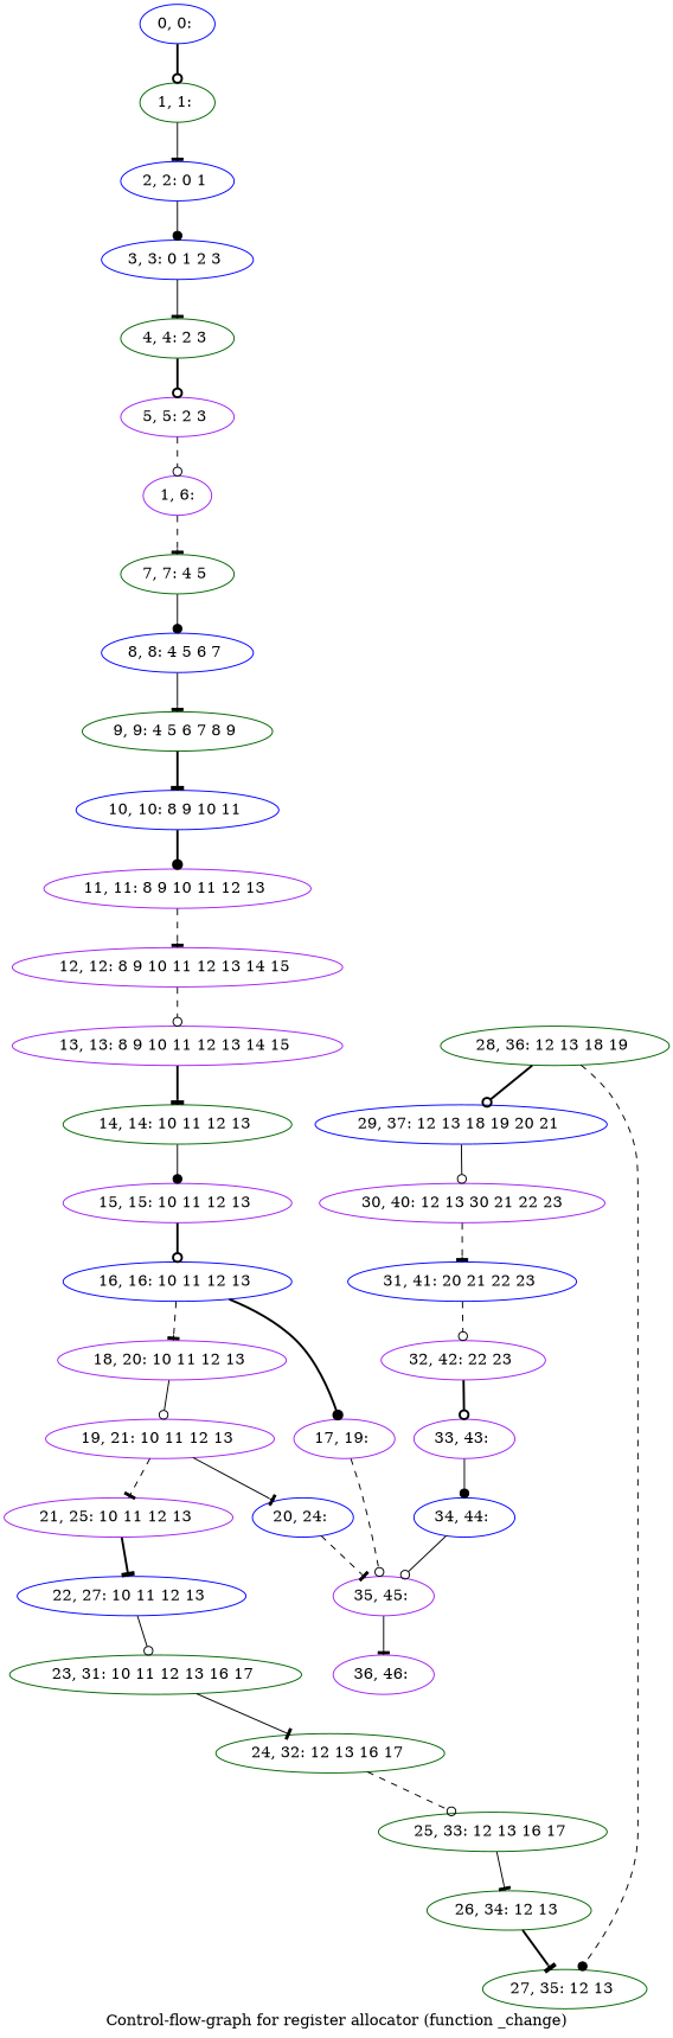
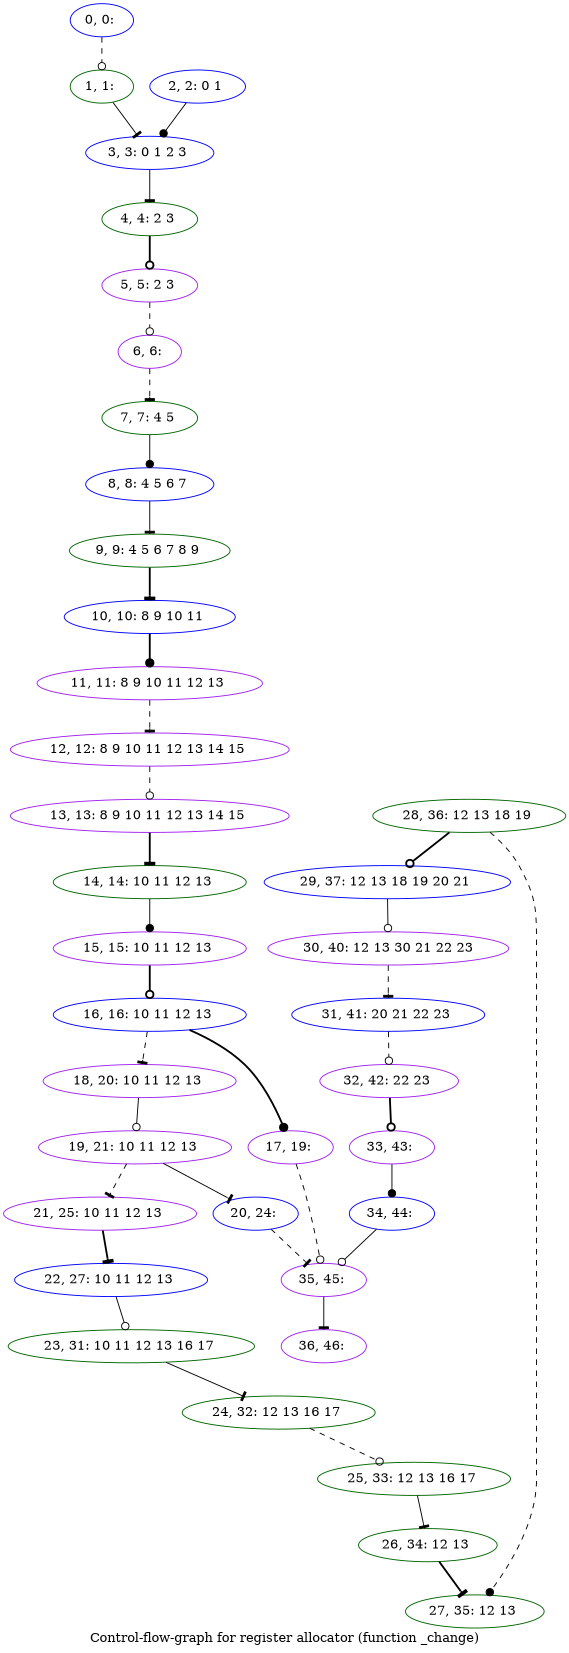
  digraph {
    label="Control-flow-graph for register allocator (function _change)"
    node [color=purple]
    edge [arrowhead=tee style=solid]
    n1 [color=blue label="0, 0: "]
    n2 [color=darkgreen label="1, 1: "]
    n3 [color=blue label="2, 2: 0 1 "]
    n4 [color=blue label="3, 3: 0 1 2 3 "]
    n5 [color=darkgreen label="4, 4: 2 3 "]
    n6 [label="5, 5: 2 3 "]
-   n7 [label="1, 6:"]
+   n7 [label="6, 6: "]
    n8 [color=darkgreen label="7, 7: 4 5 "]
    n9 [color=blue label="8, 8: 4 5 6 7 "]
    n10 [color=darkgreen label="9, 9: 4 5 6 7 8 9 "]
    n11 [color=blue label="10, 10: 8 9 10 11 "]
    n12 [label="11, 11: 8 9 10 11 12 13 "]
    n13 [label="12, 12: 8 9 10 11 12 13 14 15 "]
    n14 [label="13, 13: 8 9 10 11 12 13 14 15 "]
    n15 [color=darkgreen label="14, 14: 10 11 12 13 "]
    n16 [label="15, 15: 10 11 12 13 "]
    n17 [color=blue label="16, 16: 10 11 12 13 "]
    n18 [label="17, 19: "]
    n19 [label="18, 20: 10 11 12 13 "]
    n20 [label="35, 45: "]
    n21 [label="19, 21: 10 11 12 13 "]
    n22 [label="36, 46: "]
    n23 [color=blue label="20, 24: "]
    n24 [label="21, 25: 10 11 12 13 "]
    n25 [color=blue label="22, 27: 10 11 12 13 "]
    n26 [color=darkgreen label="23, 31: 10 11 12 13 16 17 "]
    n27 [color=darkgreen label="24, 32: 12 13 16 17 "]
    n28 [color=darkgreen label="25, 33: 12 13 16 17 "]
    n29 [color=darkgreen label="26, 34: 12 13 "]
    n30 [color=darkgreen label="27, 35: 12 13 "]
    n31 [color=darkgreen label="28, 36: 12 13 18 19 "]
    n32 [color=blue label="29, 37: 12 13 18 19 20 21 "]
    n33 [label="30, 40: 12 13 30 21 22 23"]
    n34 [color=blue label="31, 41: 20 21 22 23 "]
    n35 [label="32, 42: 22 23 "]
    n36 [label="33, 43: "]
    n37 [color=blue label="34, 44: "]
-   n1 -> n2 [arrowhead=odot style=bold]
-   n2 -> n3
+   n1 -> n2 [arrowhead=odot style=dashed]
+   n2 -> n4
    n3 -> n4 [arrowhead=dot]
    n4 -> n5
    n5 -> n6 [arrowhead=odot style=bold]
    n6 -> n7 [arrowhead=odot style=dashed]
    n7 -> n8 [style=dashed]
    n8 -> n9 [arrowhead=dot]
    n9 -> n10
    n10 -> n11 [style=bold]
    n11 -> n12 [arrowhead=dot style=bold]
    n12 -> n13 [style=dashed]
    n13 -> n14 [arrowhead=odot style=dashed]
    n14 -> n15 [style=bold]
    n15 -> n16 [arrowhead=dot]
    n16 -> n17 [arrowhead=odot style=bold]
    n17 -> n18 [arrowhead=dot style=bold]
    n17 -> n19 [style=dashed]
    n18 -> n20 [arrowhead=odot style=dashed]
    n19 -> n21 [arrowhead=odot]
    n20 -> n22
    n21 -> n23
    n21 -> n24 [style=dashed]
    n23 -> n20 [style=dashed]
    n24 -> n25 [style=bold]
    n25 -> n26 [arrowhead=odot]
    n26 -> n27
    n27 -> n28 [arrowhead=odot style=dashed]
    n28 -> n29
    n29 -> n30 [style=bold]
    n31 -> n30 [arrowhead=dot style=dashed]
    n31 -> n32 [arrowhead=odot style=bold]
    n32 -> n33 [arrowhead=odot]
    n33 -> n34 [style=dashed]
    n34 -> n35 [arrowhead=odot style=dashed]
    n35 -> n36 [arrowhead=odot style=bold]
    n36 -> n37 [arrowhead=dot]
    n37 -> n20 [arrowhead=odot]
  }
